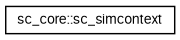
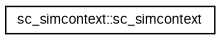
  digraph {
    rankdir=LR
-   n1 [color=black fillcolor=white fontname=FreeSans fontsize=10 height=0.2 label="sc_core::sc_simcontext" shape=record style=filled width=0.4]
+   n1 [color=black fillcolor=white fontname=FreeSans fontsize=10 height=0.2 label="sc_simcontext::sc_simcontext" shape=record style=filled width=0.4]
  }
